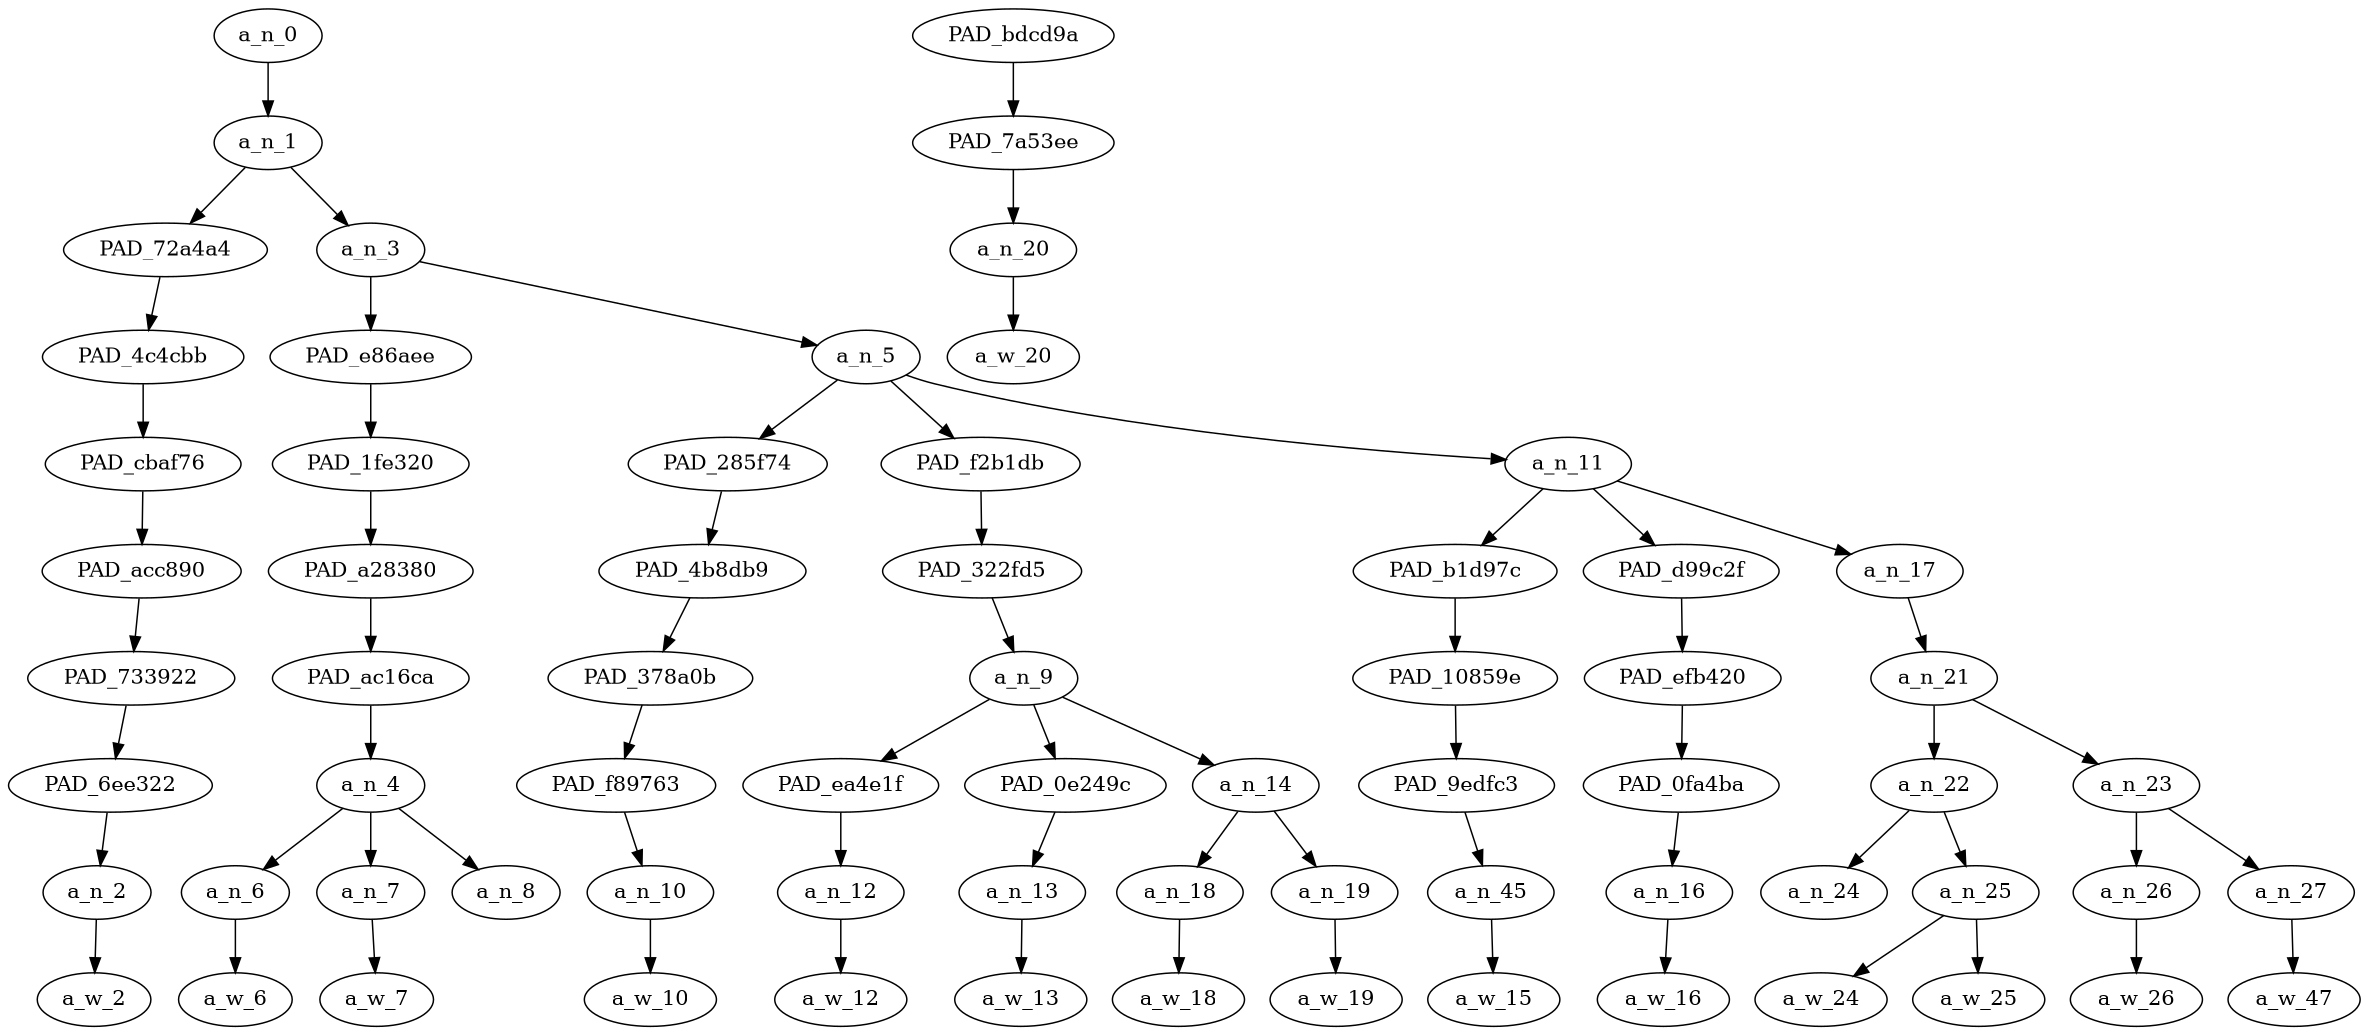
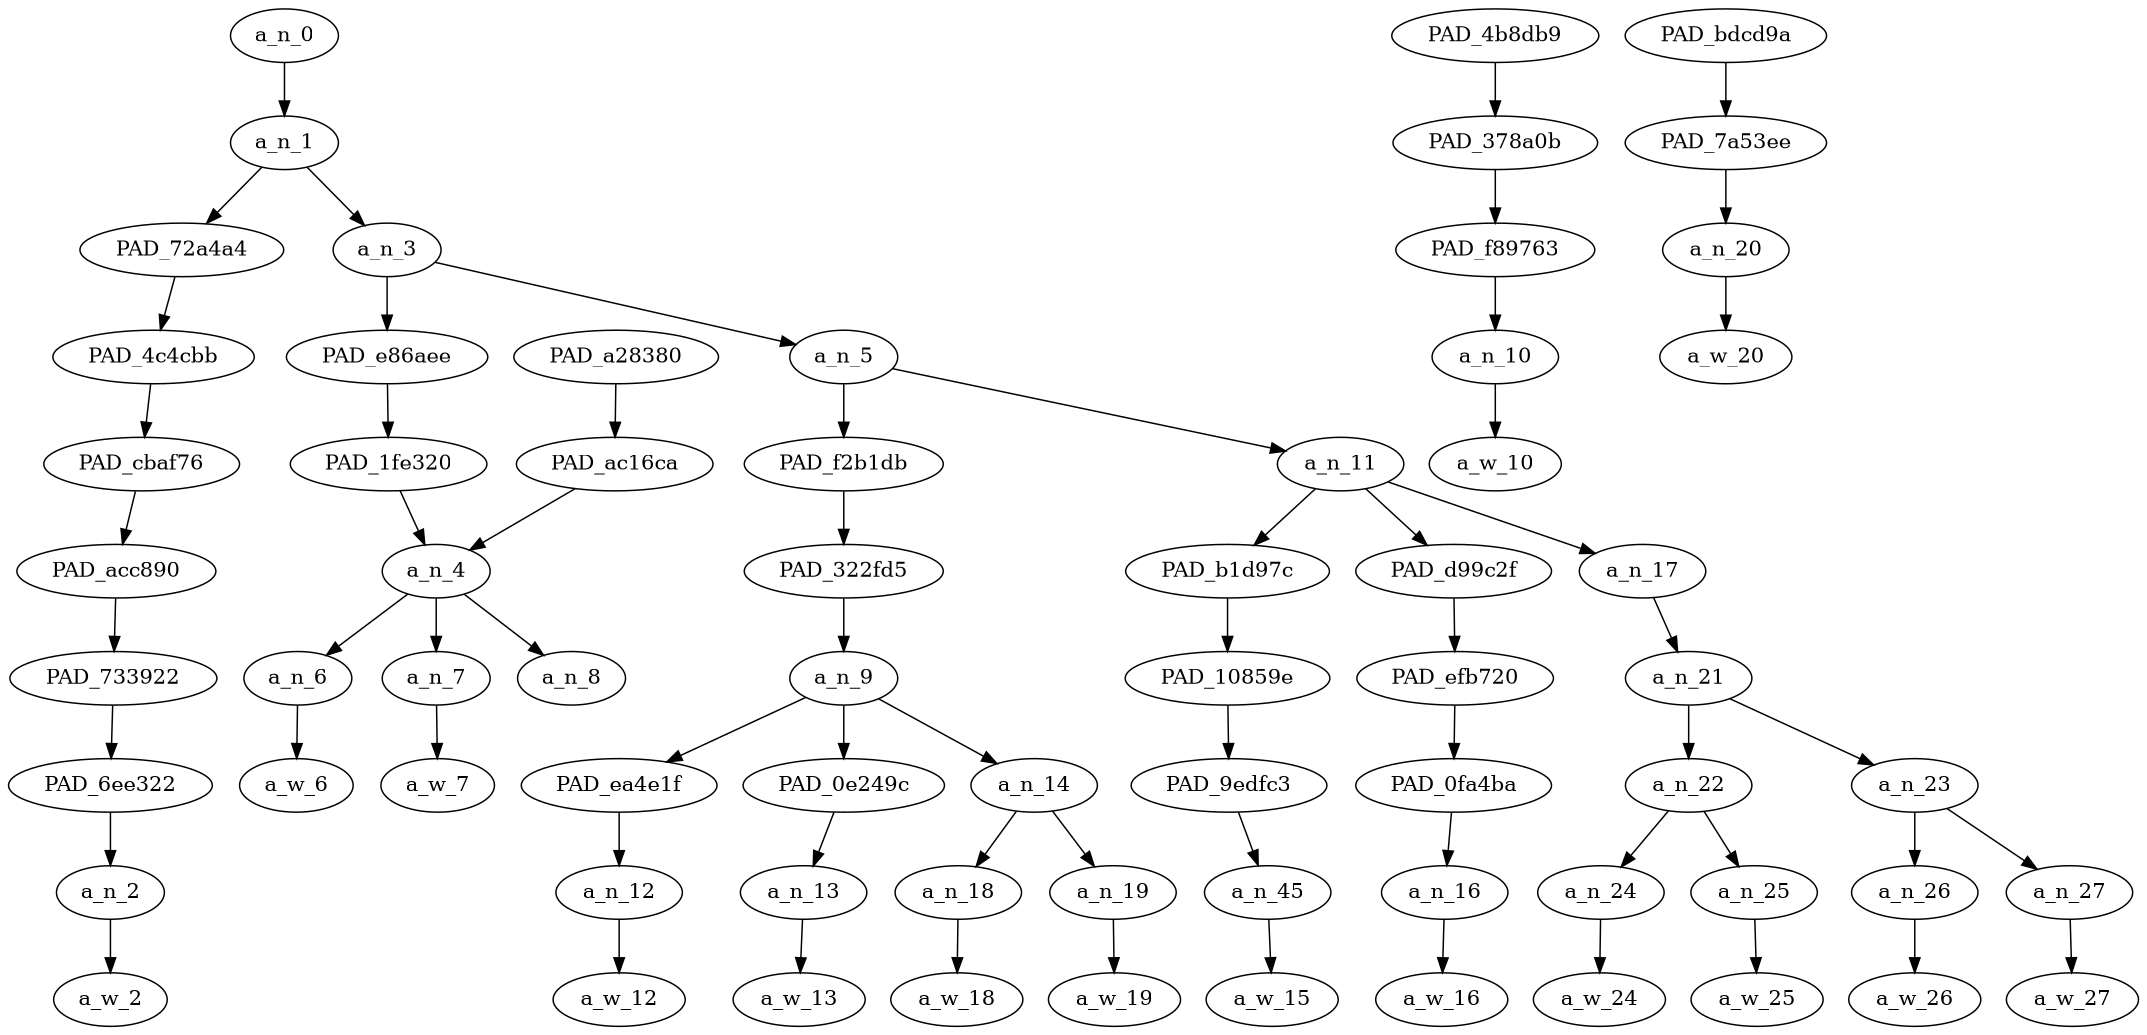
  strict digraph {
    node [div_dir=1 index=0 level=1 text_span="[0]" value=0.04982572]
    a_n_0 [level=9 text_span="[0, 1, 2, 3, 4, 5, 6, 7, 8, 9, 10, 11, 12, 13, 14, 15]" value=0.99999999]
    a_n_1 [level=8 text_span="[0, 1, 2, 3, 4, 5, 6, 7, 8, 9, 10, 11, 12, 13, 14, 15]" value=0.99872517]
    PAD_72a4a4 [level=7]
    a_n_3 [index=1 level=7 text_span="[1, 2, 3, 4, 5, 6, 7, 8, 9, 10, 11, 12, 13, 14, 15]" value=0.94762464]
    PAD_4c4cbb [level=6]
    PAD_e86aee [index=1 level=6 text_span="[1, 2, 3]" value=0.35914426]
    a_n_5 [index=2 level=6 text_span="[4, 5, 6, 7, 8, 9, 10, 11, 12, 13, 14, 15]" value=0.58724700]
    n8 [label=PAD_cbaf76 level=5]
    PAD_1fe320 [index=1 level=5 text_span="[1, 2, 3]" value=0.35914426]
-   PAD_285f74 [div_dir=-1 index=3 level=5 text_span="[8]" value=0.03236546]
    PAD_f2b1db [index=2 level=5 text_span="[4, 5, 6, 7]" value=0.17202461]
    a_n_11 [index=4 level=5 text_span="[9, 10, 11, 12, 13, 14, 15]" value=0.38236857]
    PAD_acc890 [level=4]
    PAD_733922 [level=3]
    PAD_6ee322 [level=2]
    a_n_2
    a_w_2 [div_dir=0 level=0 value=fuck]
    PAD_a28380 [index=1 level=4 text_span="[1, 2, 3]" value=0.35914426]
    PAD_4b8db9 [div_dir=-1 index=3 level=4 text_span="[8]" value=0.03236546]
    PAD_322fd5 [index=2 level=4 text_span="[4, 5, 6, 7]" value=0.17202461]
    PAD_b1d97c [index=4 level=4 text_span="[9]" value=0.03158342]
    PAD_d99c2f [div_dir=-1 index=5 level=4 text_span="[10]" value=0.03040003]
    a_n_17 [index=6 level=4 text_span="[11, 12, 13, 14, 15]" value=0.31993609]
    PAD_ac16ca [index=1 level=3 text_span="[1, 2, 3]" value=0.35914426]
    a_n_4 [index=1 level=2 text_span="[1, 2, 3]" value=0.35914426]
    a_n_6 [index=1 text_span="[1]" value=0.05931874]
    a_n_7 [index=2 text_span="[2]" value=0.20296540]
    a_n_8 [index=3 text_span="[3]" value=0.09517943]
    a_w_6 [div_dir=0 index=1 level=0 text_span="[1]" value=that]
    a_w_7 [div_dir=0 index=2 level=0 text_span="[2]" value=towelhead]
    PAD_378a0b [div_dir=-1 index=3 level=3 text_span="[8]" value=0.03236546]
    a_n_9 [index=2 level=3 text_span="[4, 5, 6, 7]" value=0.17202461]
    PAD_10859e [index=4 level=3 text_span="[9]" value=0.03158342]
-   PAD_efb720 [div_dir=-1 index=5 level=3 text_span="[10]" value=0.03040003 label=PAD_efb420]
+   PAD_efb720 [div_dir=-1 index=5 level=3 text_span="[10]" value=0.03040003]
    a_n_21 [index=7 level=3 text_span="[12, 13, 14, 15]" value=0.28940331]
    PAD_f89763 [div_dir=-1 index=5 level=2 text_span="[8]" value=0.03236546]
    a_n_10 [div_dir=-1 index=8 text_span="[8]" value=0.03236546]
    a_w_10 [div_dir=0 index=8 level=0 text_span="[8]" value=and]
    PAD_ea4e1f [index=2 level=2 text_span="[4]" value=0.06208959]
    PAD_0e249c [index=3 level=2 text_span="[5]" value=0.03605508]
    a_n_14 [index=4 level=2 text_span="[6, 7]" value=0.07359587]
    a_n_12 [index=4 text_span="[4]" value=0.06208959]
    a_n_13 [index=5 text_span="[5]" value=0.03605508]
    a_n_18 [index=6 text_span="[6]" value=0.02907235]
    a_n_19 [div_dir=-1 index=7 text_span="[7]" value=0.04449656]
    a_w_12 [div_dir=0 index=4 level=0 text_span="[4]" value=ship]
    a_w_13 [div_dir=0 index=5 level=0 text_span="[5]" value=him]
    a_w_18 [div_dir=0 index=6 level=0 text_span="[6]" value=to]
    a_w_19 [div_dir=0 index=7 level=0 text_span="[7]" value=syria]
    PAD_9edfc3 [index=6 level=2 text_span="[9]" value=0.03158342]
    PAD_0fa4ba [div_dir=-1 index=7 level=2 text_span="[10]" value=0.03040003]
    PAD_bdcd9a [index=6 level=3 text_span="[11]" value=0.03007019]
    PAD_7a53ee [index=8 level=2 text_span="[11]" value=0.03007019]
    a_n_22 [index=9 level=2 text_span="[12, 13]" value=0.08034642]
    a_n_23 [index=10 level=2 text_span="[14, 15]" value=0.20857508]
    n56 [index=9 label=a_n_45 text_span="[9]" value=0.03158342]
    a_w_15 [div_dir=0 index=9 level=0 text_span="[9]" value=drop]
    a_n_16 [div_dir=-1 index=10 text_span="[10]" value=0.03040003]
    a_w_16 [div_dir=0 index=10 level=0 text_span="[10]" value=him1]
    a_n_20 [index=11 text_span="[11]" value=0.03007019]
    a_n_24 [index=12 text_span="[12]" value=0.03075488]
    a_n_25 [div_dir=-1 index=13 text_span="[13]" value=0.04957936]
    a_n_26 [index=14 text_span="[14]" value=0.05199529]
    a_n_27 [index=15 text_span="[15]" value=0.15597626]
    a_w_20 [div_dir=0 index=11 level=0 text_span="[11]" value=off]
    a_w_24 [div_dir=0 index=12 level=0 text_span="[12]" value=a]
    a_w_25 [div_dir=0 index=13 level=0 text_span="[13]" value=building]
    a_w_26 [div_dir=0 index=14 level=0 text_span="[14]" value=fucking]
-   a_w_27 [div_dir=0 index=15 level=0 text_span="[15]" value=cuck label=a_w_47]
+   a_w_27 [div_dir=0 index=15 level=0 text_span="[15]" value=cuck]
    a_n_0 -> a_n_1
    a_n_1 -> PAD_72a4a4
    a_n_1 -> a_n_3
    PAD_72a4a4 -> PAD_4c4cbb
    a_n_3 -> PAD_e86aee
    a_n_3 -> a_n_5
    PAD_4c4cbb -> n8
    PAD_e86aee -> PAD_1fe320
-   a_n_5 -> PAD_285f74
    a_n_5 -> PAD_f2b1db
    a_n_5 -> a_n_11
    n8 -> PAD_acc890
-   PAD_1fe320 -> PAD_a28380
-   PAD_285f74 -> PAD_4b8db9
+   PAD_1fe320 -> a_n_4
    PAD_f2b1db -> PAD_322fd5
    a_n_11 -> PAD_b1d97c
    a_n_11 -> PAD_d99c2f
    a_n_11 -> a_n_17
    PAD_acc890 -> PAD_733922
    PAD_733922 -> PAD_6ee322
    PAD_6ee322 -> a_n_2
    a_n_2 -> a_w_2
    PAD_a28380 -> PAD_ac16ca
    PAD_4b8db9 -> PAD_378a0b
    PAD_322fd5 -> a_n_9
    PAD_b1d97c -> PAD_10859e
    PAD_d99c2f -> PAD_efb720
    a_n_17 -> a_n_21
    PAD_ac16ca -> a_n_4
    a_n_4 -> a_n_6
    a_n_4 -> a_n_7
    a_n_4 -> a_n_8
    a_n_6 -> a_w_6
    a_n_7 -> a_w_7
    PAD_378a0b -> PAD_f89763
    a_n_9 -> PAD_ea4e1f
    a_n_9 -> PAD_0e249c
    a_n_9 -> a_n_14
    PAD_10859e -> PAD_9edfc3
    PAD_efb720 -> PAD_0fa4ba
    a_n_21 -> a_n_22
    a_n_21 -> a_n_23
    PAD_f89763 -> a_n_10
    a_n_10 -> a_w_10
    PAD_ea4e1f -> a_n_12
    PAD_0e249c -> a_n_13
    a_n_14 -> a_n_18
    a_n_14 -> a_n_19
    a_n_12 -> a_w_12
    a_n_13 -> a_w_13
    a_n_18 -> a_w_18
    a_n_19 -> a_w_19
    PAD_9edfc3 -> n56
    PAD_0fa4ba -> a_n_16
    PAD_bdcd9a -> PAD_7a53ee
    PAD_7a53ee -> a_n_20
    a_n_22 -> a_n_24
    a_n_22 -> a_n_25
    a_n_23 -> a_n_26
    a_n_23 -> a_n_27
    n56 -> a_w_15
    a_n_16 -> a_w_16
    a_n_20 -> a_w_20
-   a_n_25 -> a_w_24
+   a_n_24 -> a_w_24
    a_n_25 -> a_w_25
    a_n_26 -> a_w_26
    a_n_27 -> a_w_27
  }
